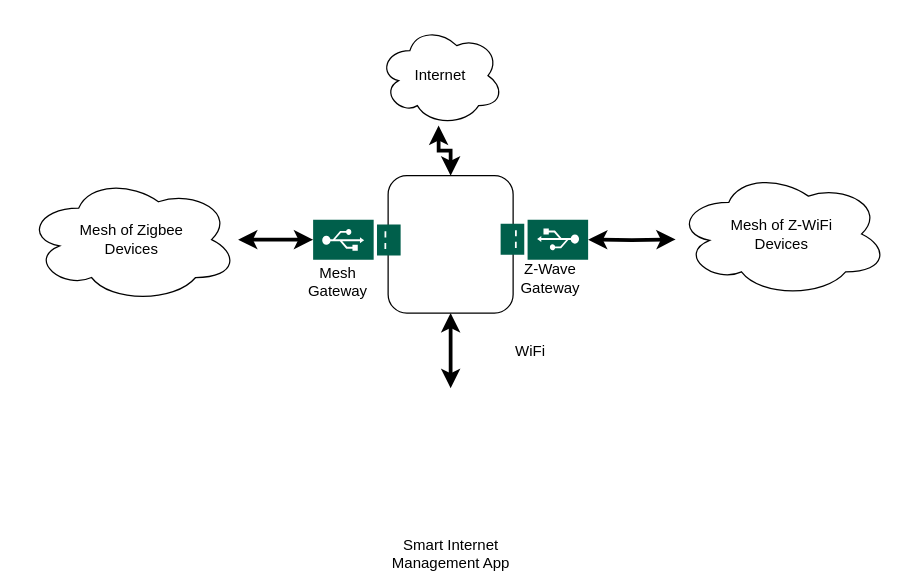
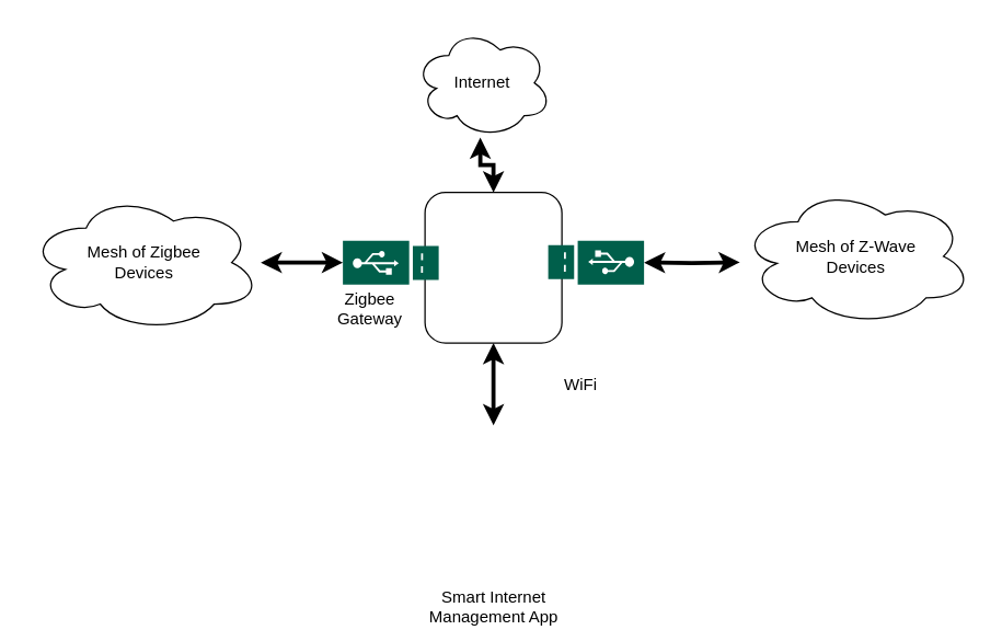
  <mxCell id="0" />
  <mxCell id="1" parent="0" />
  <mxCell id="2" style="edgeStyle=orthogonalEdgeStyle;rounded=0;orthogonalLoop=1;jettySize=auto;html=1;exitX=0.5;exitY=0;exitDx=0;exitDy=0;entryX=0.48;entryY=1;entryDx=0;entryDy=0;entryPerimeter=0;strokeWidth=3;startArrow=classic;startFill=1;" parent="1" source="4" target="11" edge="1"><mxGeometry relative="1" as="geometry" /></mxCell>
  <mxCell id="3" style="edgeStyle=orthogonalEdgeStyle;rounded=0;orthogonalLoop=1;jettySize=auto;html=1;exitX=0.5;exitY=1;exitDx=0;exitDy=0;entryX=0.5;entryY=0;entryDx=0;entryDy=0;startArrow=classic;startFill=1;strokeWidth=3;" parent="1" source="4" target="10" edge="1"><mxGeometry relative="1" as="geometry" /></mxCell>
  <mxCell id="4" value="" style="rounded=1;whiteSpace=wrap;html=1;" parent="1" vertex="1"><mxGeometry x="310" y="140" width="100" height="110" as="geometry" /></mxCell>
  <mxCell id="5" value="" style="sketch=0;pointerEvents=1;shadow=0;dashed=0;html=1;strokeColor=none;fillColor=#005F4B;labelPosition=center;verticalLabelPosition=bottom;verticalAlign=top;align=center;outlineConnect=0;shape=mxgraph.veeam2.usb_drive;" parent="1" vertex="1"><mxGeometry x="250" y="175.2" width="70" height="32" as="geometry" /></mxCell>
  <mxCell id="6" value="" style="sketch=0;pointerEvents=1;shadow=0;dashed=0;html=1;strokeColor=none;fillColor=#005F4B;labelPosition=center;verticalLabelPosition=bottom;verticalAlign=top;align=center;outlineConnect=0;shape=mxgraph.veeam2.usb_drive;rotation=-180;" parent="1" vertex="1"><mxGeometry x="400" y="175.2" width="70" height="32" as="geometry" /></mxCell>
- <mxCell id="7" value="Z-Wave Gateway" style="text;html=1;strokeColor=none;fillColor=none;align=center;verticalAlign=middle;whiteSpace=wrap;rounded=0;" parent="1" vertex="1"><mxGeometry x="410" y="207.2" width="60" height="30" as="geometry" /></mxCell>
- <mxCell id="8" value="Mesh&lt;br&gt;Gateway" style="text;html=1;strokeColor=none;fillColor=none;align=center;verticalAlign=middle;whiteSpace=wrap;rounded=0;" parent="1" vertex="1"><mxGeometry x="240" y="210" width="60" height="30" as="geometry" /></mxCell>
+ <mxCell id="8" value="Zigbee&lt;br&gt;Gateway" style="text;html=1;strokeColor=none;fillColor=none;align=center;verticalAlign=middle;whiteSpace=wrap;rounded=0;" parent="1" vertex="1"><mxGeometry x="240" y="210" width="60" height="30" as="geometry" /></mxCell>
  <mxCell id="9" value="WiFi" style="shape=image;html=1;verticalAlign=middle;verticalLabelPosition=middle;labelBackgroundColor=#ffffff;imageAspect=0;aspect=fixed;image=https://cdn1.iconfinder.com/data/icons/travel-and-leisure-vol-1/512/16-128.png;labelPosition=right;align=left;" parent="1" vertex="1"><mxGeometry x="367.5" y="260" width="42.5" height="42.5" as="geometry" /></mxCell>
  <mxCell id="10" value="Smart Internet&lt;br&gt;Management App" style="shape=image;html=1;verticalAlign=top;verticalLabelPosition=bottom;labelBackgroundColor=#ffffff;imageAspect=0;aspect=fixed;image=https://cdn3.iconfinder.com/data/icons/streamline-icon-set-free-pack/48/Streamline-09-128.png" parent="1" vertex="1"><mxGeometry x="304.2" y="310" width="111.6" height="111.6" as="geometry" /></mxCell>
  <mxCell id="11" value="Internet" style="ellipse;shape=cloud;whiteSpace=wrap;html=1;" parent="1" vertex="1"><mxGeometry x="302.4" y="20" width="100" height="80" as="geometry" /></mxCell>
  <mxCell id="12" value="Mesh of Zigbee&lt;br&gt;Devices" style="ellipse;shape=cloud;whiteSpace=wrap;html=1;" parent="1" vertex="1"><mxGeometry x="20" y="140.7" width="170" height="101" as="geometry" /></mxCell>
- <mxCell id="13" value="Mesh of Z-WiFi&lt;br&gt;Devices" style="ellipse;shape=cloud;whiteSpace=wrap;html=1;" parent="1" vertex="1"><mxGeometry x="540" y="136.2" width="170" height="101" as="geometry" /></mxCell>
+ <mxCell id="13" value="Mesh of Z-Wave&lt;br&gt;Devices" style="ellipse;shape=cloud;whiteSpace=wrap;html=1;" parent="1" vertex="1"><mxGeometry x="540" y="136.2" width="170" height="101" as="geometry" /></mxCell>
  <mxCell id="14" style="edgeStyle=orthogonalEdgeStyle;rounded=0;orthogonalLoop=1;jettySize=auto;html=1;startArrow=classic;startFill=1;strokeWidth=3;" edge="1" parent="1" source="5" target="12"><mxGeometry relative="1" as="geometry"><mxPoint x="190" y="210" as="sourcePoint" /><mxPoint x="190" y="330" as="targetPoint" /></mxGeometry></mxCell>
  <mxCell id="15" style="edgeStyle=orthogonalEdgeStyle;rounded=0;orthogonalLoop=1;jettySize=auto;html=1;startArrow=classic;startFill=1;strokeWidth=3;" edge="1" parent="1" target="6"><mxGeometry relative="1" as="geometry"><mxPoint x="540" y="191" as="sourcePoint" /><mxPoint x="200" y="201.2" as="targetPoint" /></mxGeometry></mxCell>
